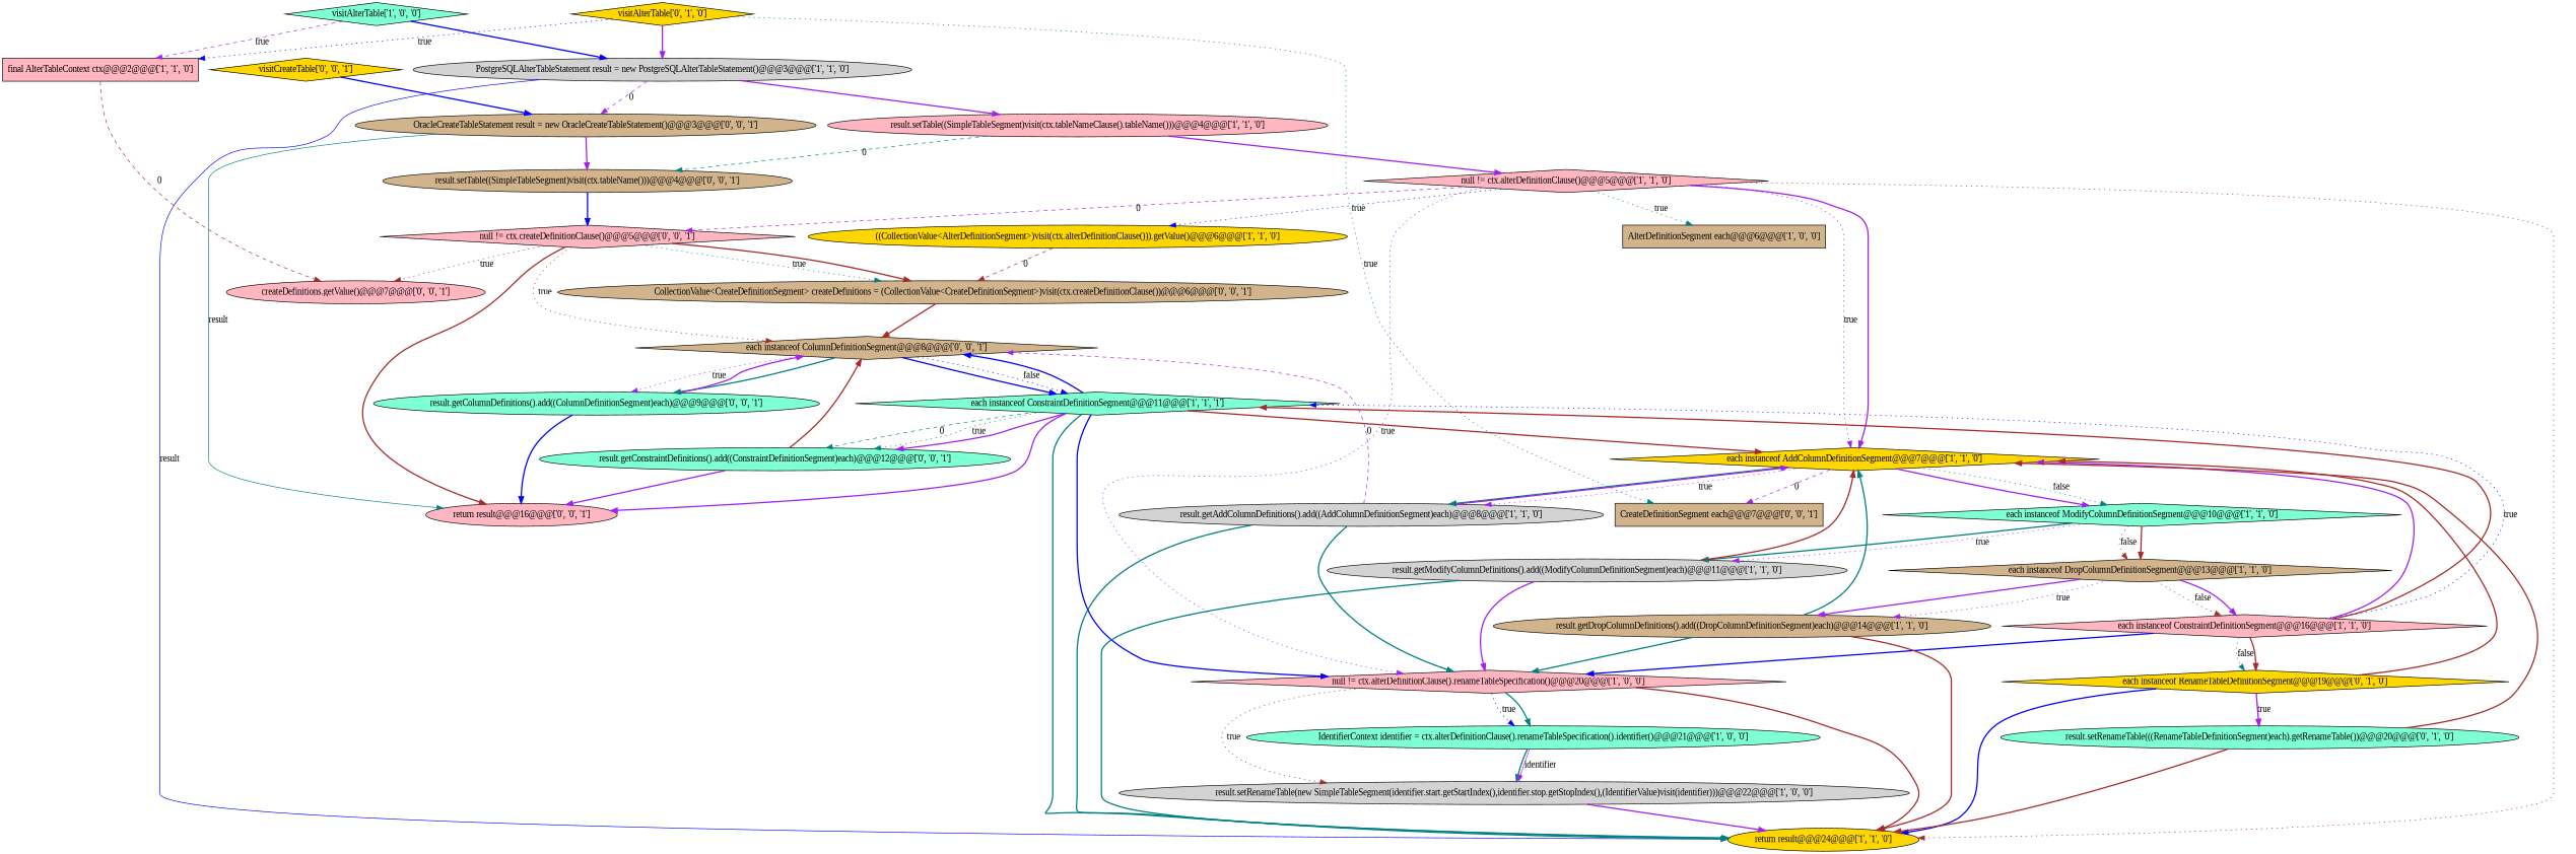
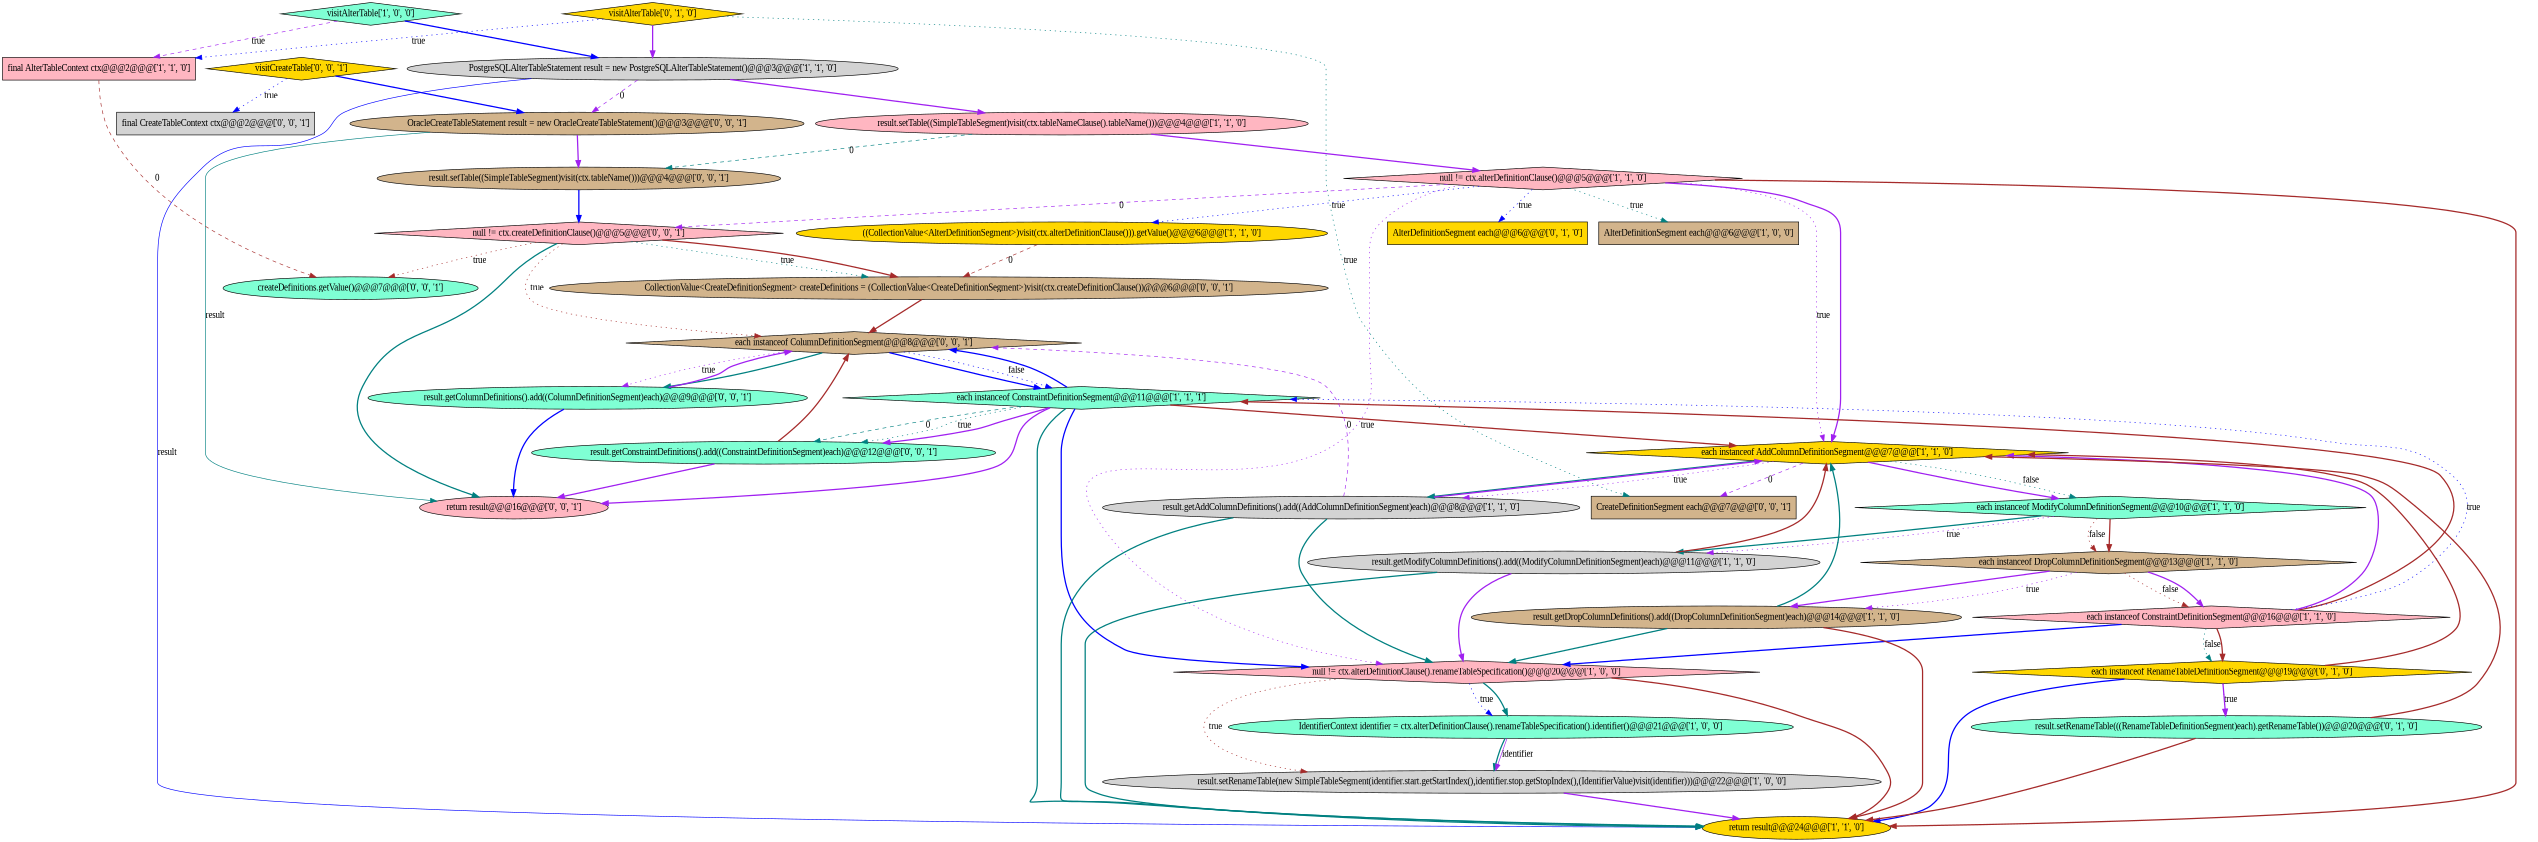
  digraph {
    fontname="Liberation Serif"
    node [fillcolor=tan fontname="Liberation Serif" shape=ellipse style=filled]
    edge [color=purple fontname="Liberation Serif" style=bold]
    n1 [label="AlterDefinitionSegment each@@@6@@@['1', '0', '0']" shape=box]
    n2 [fillcolor=aquamarine label="IdentifierContext identifier = ctx.alterDefinitionClause().renameTableSpecification().identifier()@@@21@@@['1', '0', '0']"]
    n3 [fillcolor=lightgrey label="result.setRenameTable(new SimpleTableSegment(identifier.start.getStartIndex(),identifier.stop.getStopIndex(),(IdentifierValue)visit(identifier)))@@@22@@@['1', '0', '0']"]
    n4 [fillcolor=gold label="return result@@@24@@@['1', '1', '0']"]
    n5 [label="CollectionValue<CreateDefinitionSegment> createDefinitions = (CollectionValue<CreateDefinitionSegment>)visit(ctx.createDefinitionClause())@@@6@@@['0', '0', '1']"]
    n6 [label="each instanceof ColumnDefinitionSegment@@@8@@@['0', '0', '1']" shape=diamond]
    n7 [fillcolor=aquamarine label="result.getColumnDefinitions().add((ColumnDefinitionSegment)each)@@@9@@@['0', '0', '1']"]
    n8 [fillcolor=aquamarine label="each instanceof ConstraintDefinitionSegment@@@11@@@['1', '1', '1']" shape=diamond]
    n9 [fillcolor=lightgrey label="PostgreSQLAlterTableStatement result = new PostgreSQLAlterTableStatement()@@@3@@@['1', '1', '0']"]
    n10 [fillcolor=lightpink label="result.setTable((SimpleTableSegment)visit(ctx.tableNameClause().tableName()))@@@4@@@['1', '1', '0']"]
    n11 [label="OracleCreateTableStatement result = new OracleCreateTableStatement()@@@3@@@['0', '0', '1']"]
    n12 [label="result.setTable((SimpleTableSegment)visit(ctx.tableName()))@@@4@@@['0', '0', '1']"]
    n13 [fillcolor=lightpink label="null != ctx.alterDefinitionClause()@@@5@@@['1', '1', '0']" shape=diamond]
    n14 [fillcolor=lightpink label="return result@@@16@@@['0', '0', '1']"]
-   n15 [fillcolor=lightpink label="createDefinitions.getValue()@@@7@@@['0', '0', '1']"]
+   n15 [fillcolor=aquamarine label="createDefinitions.getValue()@@@7@@@['0', '0', '1']"]
    n16 [fillcolor=lightpink label="null != ctx.createDefinitionClause()@@@5@@@['0', '0', '1']" shape=diamond]
    n17 [label="CreateDefinitionSegment each@@@7@@@['0', '0', '1']" shape=box]
    n18 [fillcolor=gold label="visitAlterTable['0', '1', '0']" shape=diamond]
    n19 [fillcolor=lightpink label="final AlterTableContext ctx@@@2@@@['1', '1', '0']" shape=box]
    n20 [fillcolor=aquamarine label="each instanceof ModifyColumnDefinitionSegment@@@10@@@['1', '1', '0']" shape=diamond]
    n21 [label="each instanceof DropColumnDefinitionSegment@@@13@@@['1', '1', '0']" shape=diamond]
    n22 [fillcolor=lightgrey label="result.getModifyColumnDefinitions().add((ModifyColumnDefinitionSegment)each)@@@11@@@['1', '1', '0']"]
    n23 [fillcolor=lightpink label="each instanceof ConstraintDefinitionSegment@@@16@@@['1', '1', '0']" shape=diamond]
    n24 [label="result.getDropColumnDefinitions().add((DropColumnDefinitionSegment)each)@@@14@@@['1', '1', '0']"]
    n25 [fillcolor=gold label="each instanceof AddColumnDefinitionSegment@@@7@@@['1', '1', '0']" shape=diamond]
    n26 [fillcolor=lightpink label="null != ctx.alterDefinitionClause().renameTableSpecification()@@@20@@@['1', '0', '0']" shape=diamond]
    n27 [fillcolor=gold label="each instanceof RenameTableDefinitionSegment@@@19@@@['0', '1', '0']" shape=diamond]
    n28 [fillcolor=aquamarine label="result.setRenameTable(((RenameTableDefinitionSegment)each).getRenameTable())@@@20@@@['0', '1', '0']"]
    n29 [fillcolor=lightgrey label="result.getAddColumnDefinitions().add((AddColumnDefinitionSegment)each)@@@8@@@['1', '1', '0']"]
    n30 [fillcolor=aquamarine label="result.getConstraintDefinitions().add((ConstraintDefinitionSegment)each)@@@12@@@['0', '0', '1']"]
+   n31 [fillcolor=lightgrey label="final CreateTableContext ctx@@@2@@@['0', '0', '1']" shape=box]
+   n32 [fillcolor=gold label="AlterDefinitionSegment each@@@6@@@['0', '1', '0']" shape=box]
    n33 [fillcolor=gold label="((CollectionValue<AlterDefinitionSegment>)visit(ctx.alterDefinitionClause())).getValue()@@@6@@@['1', '1', '0']"]
    n34 [fillcolor=gold label="visitCreateTable['0', '0', '1']" shape=diamond]
    n35 [fillcolor=aquamarine label="visitAlterTable['1', '0', '0']" shape=diamond]
    n2 -> n3 [color=teal]
    n2 -> n3 [label=identifier style=solid]
    n3 -> n4
    n5 -> n6 [color=brown]
    n6 -> n7 [color=teal]
    n6 -> n7 [label=true style=dotted]
    n6 -> n8 [color=blue]
    n6 -> n8 [color=blue label=false style=dotted]
    n7 -> n6
    n7 -> n14 [color=blue]
    n8 -> n4 [color=teal]
    n8 -> n6 [color=blue]
    n8 -> n14
    n8 -> n25 [color=brown]
    n8 -> n26 [color=blue]
    n8 -> n30 [color=teal label=0 style=dashed]
    n8 -> n30 [color=teal label=true style=dotted]
    n8 -> n30
    n9 -> n4 [color=blue label=result style=solid]
    n9 -> n10
    n9 -> n11 [label=0 style=dashed]
    n10 -> n12 [color=teal label=0 style=dashed]
    n10 -> n13
    n11 -> n12
    n11 -> n14 [color=teal label=result style=solid]
    n12 -> n16 [color=blue]
    n13 -> n1 [color=teal label=true style=dotted]
-   n13 -> n4 [color=brown style=dotted]
+   n13 -> n4 [color=brown]
    n13 -> n16 [label=0 style=dashed]
    n13 -> n25 [label=true style=dotted]
    n13 -> n25
    n13 -> n26 [label=true style=dotted]
+   n13 -> n32 [color=blue label=true style=dotted]
    n13 -> n33 [color=blue label=true style=dotted]
    n16 -> n5 [color=teal label=true style=dotted]
    n16 -> n5 [color=brown]
    n16 -> n6 [color=brown label=true style=dotted]
-   n16 -> n14 [color=brown]
+   n16 -> n14 [color=teal]
    n16 -> n15 [color=brown label=true style=dotted]
    n18 -> n9
    n18 -> n17 [color=teal label=true style=dotted]
    n18 -> n19 [color=blue label=true style=dotted]
    n19 -> n15 [color=brown label=0 style=dashed]
    n20 -> n21 [color=brown label=false style=dotted]
    n20 -> n21 [color=brown]
    n20 -> n22 [color=teal]
    n20 -> n22 [label=true style=dotted]
    n21 -> n23 [color=brown label=false style=dotted]
    n21 -> n23
    n21 -> n24 [label=true style=dotted]
    n21 -> n24
    n22 -> n4 [color=teal]
    n22 -> n25 [color=brown]
    n22 -> n26
    n23 -> n8 [color=brown]
    n23 -> n8 [color=blue label=true style=dotted]
    n23 -> n25
    n23 -> n26 [color=blue]
    n23 -> n27 [color=teal label=false style=dotted]
    n23 -> n27 [color=brown]
    n24 -> n4 [color=brown]
    n24 -> n25 [color=teal]
    n24 -> n26 [color=teal]
    n25 -> n17 [label=0 style=dashed]
    n25 -> n20 [color=teal label=false style=dotted]
    n25 -> n20
    n25 -> n29 [color=teal]
    n25 -> n29 [label=true style=dotted]
    n26 -> n2 [color=teal]
    n26 -> n2 [color=blue label=true style=dotted]
    n26 -> n3 [color=brown label=true style=dotted]
    n26 -> n4 [color=brown]
    n27 -> n4 [color=blue]
    n27 -> n25 [color=brown]
    n27 -> n28 [label=true style=dotted]
    n27 -> n28
    n28 -> n4 [color=brown]
    n28 -> n25 [color=brown]
    n29 -> n4 [color=teal]
    n29 -> n6 [label=0 style=dashed]
    n29 -> n25
    n29 -> n26 [color=teal]
    n30 -> n6 [color=brown]
    n30 -> n14
    n33 -> n5 [color=brown label=0 style=dashed]
    n34 -> n11 [color=blue]
+   n34 -> n31 [color=blue label=true style=dotted]
    n35 -> n9 [color=blue]
    n35 -> n19 [label=true style=dashed]
  }
